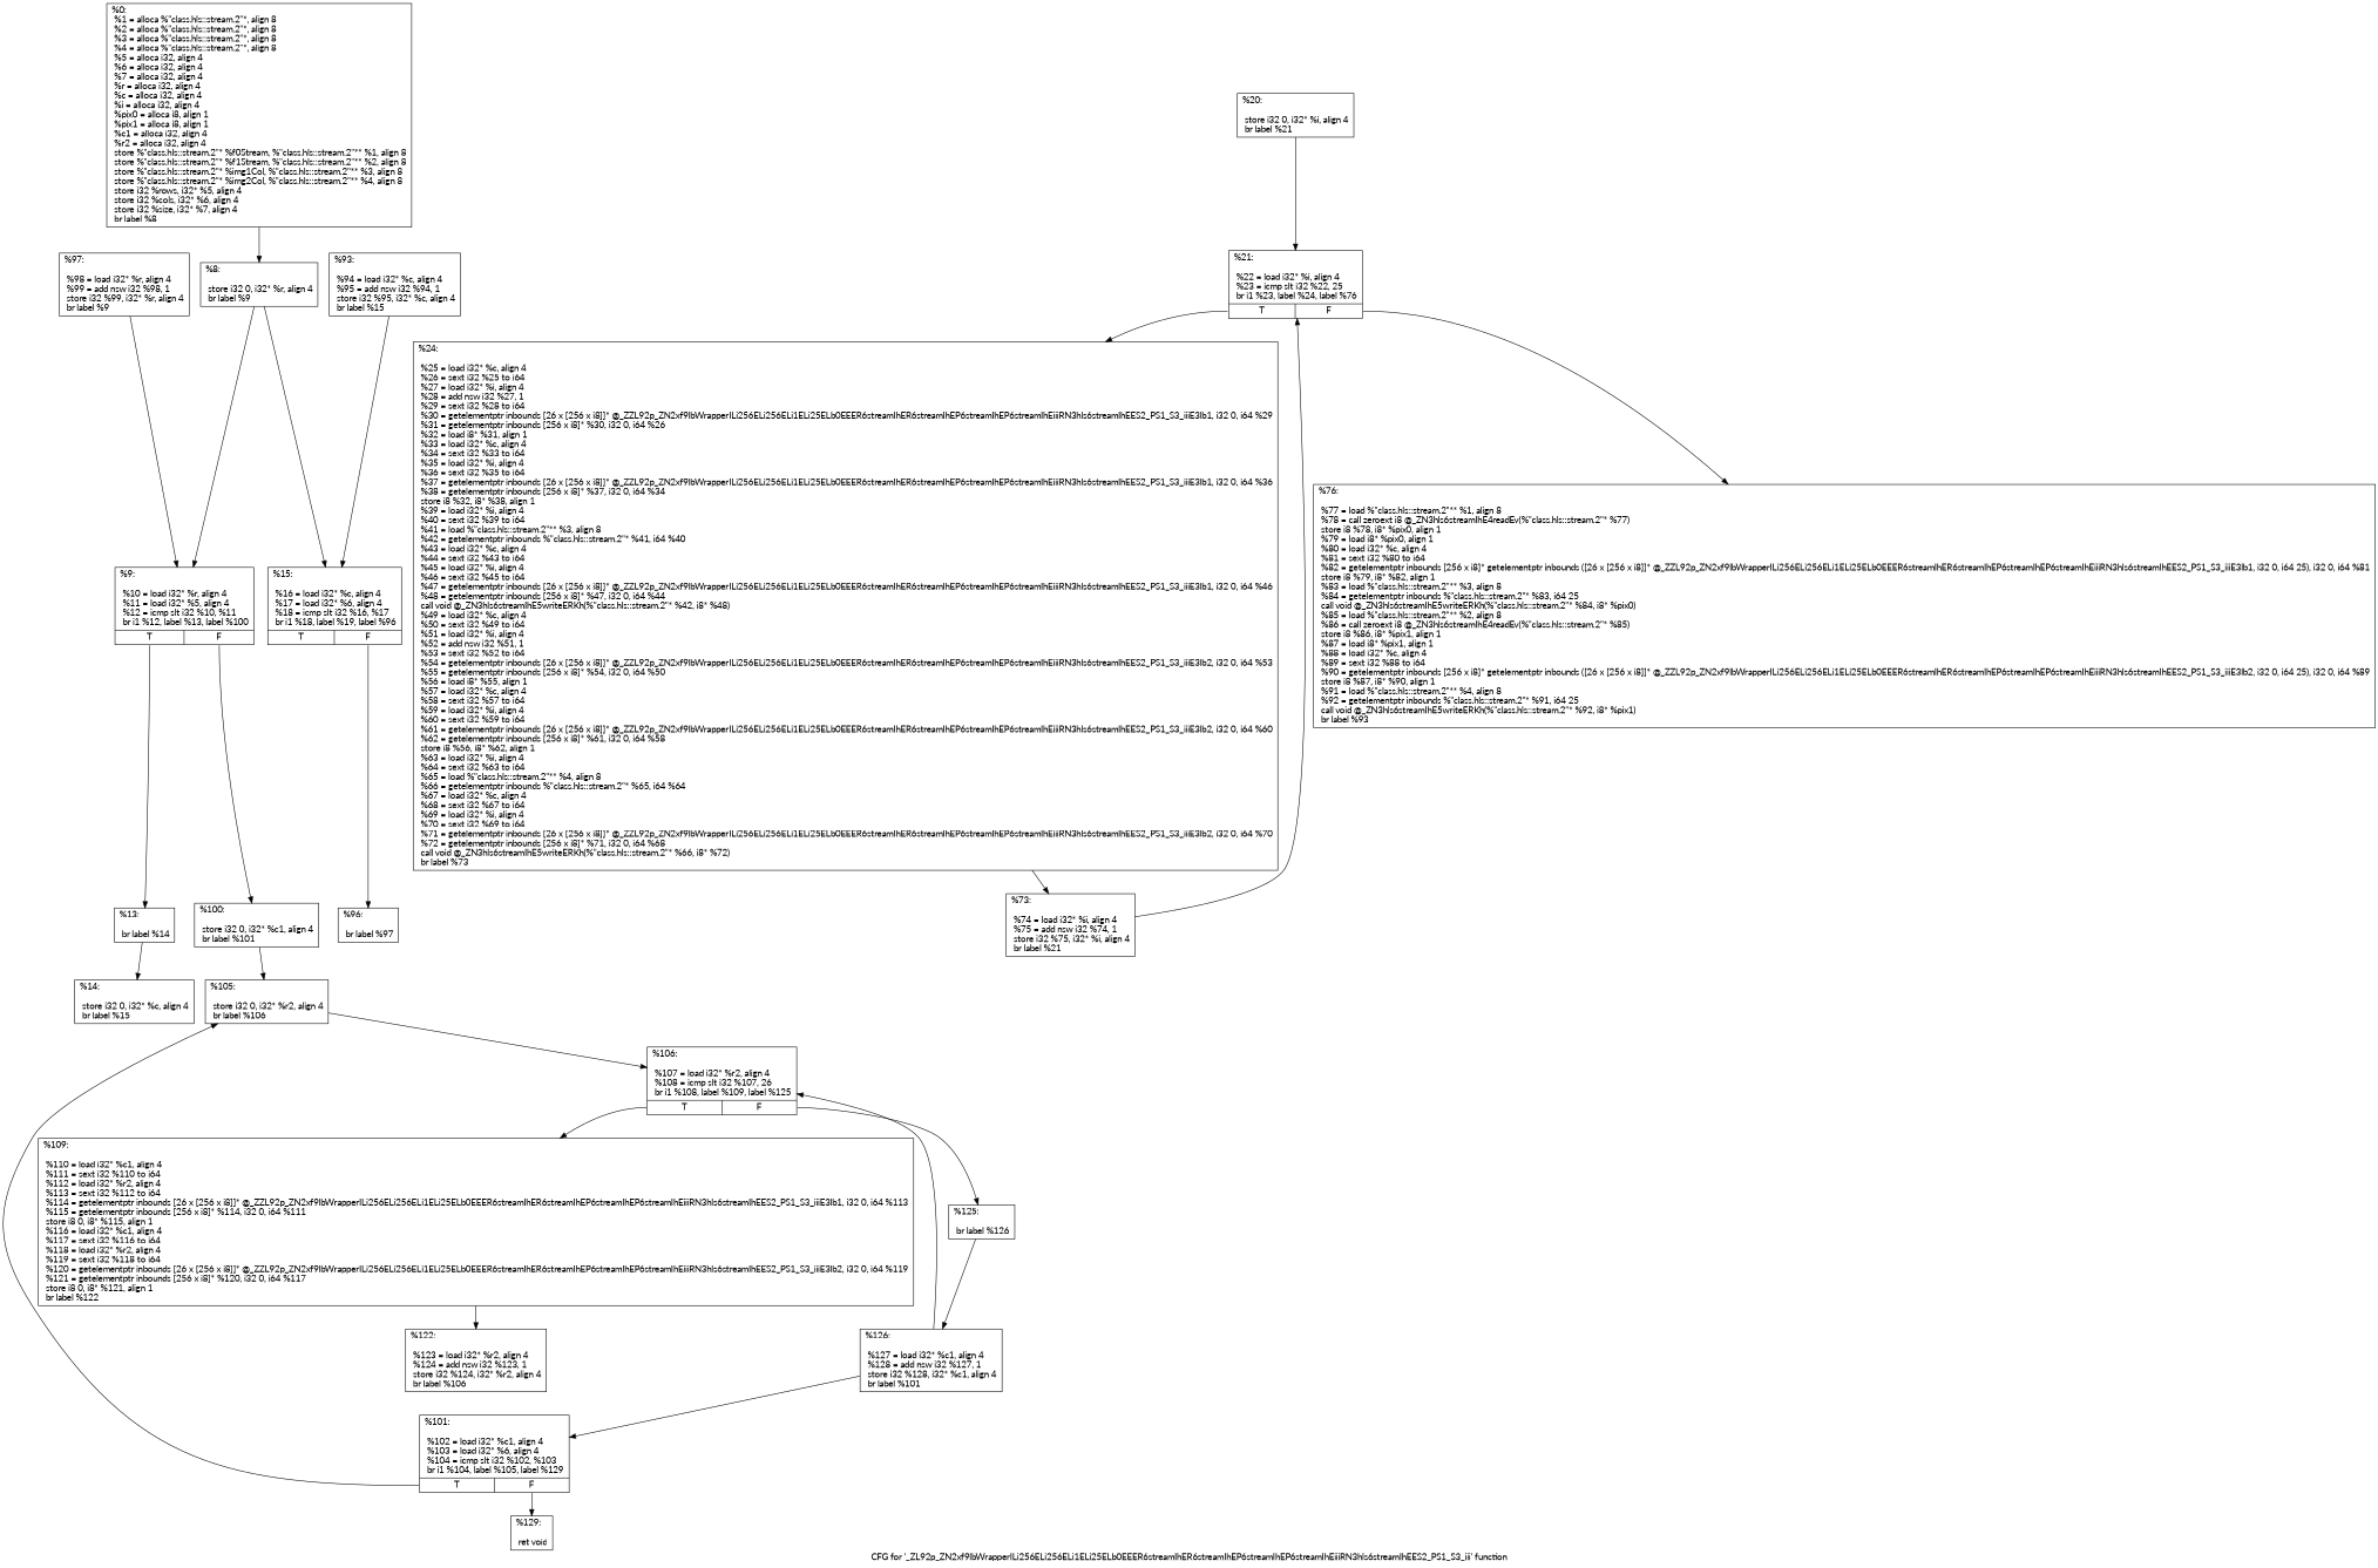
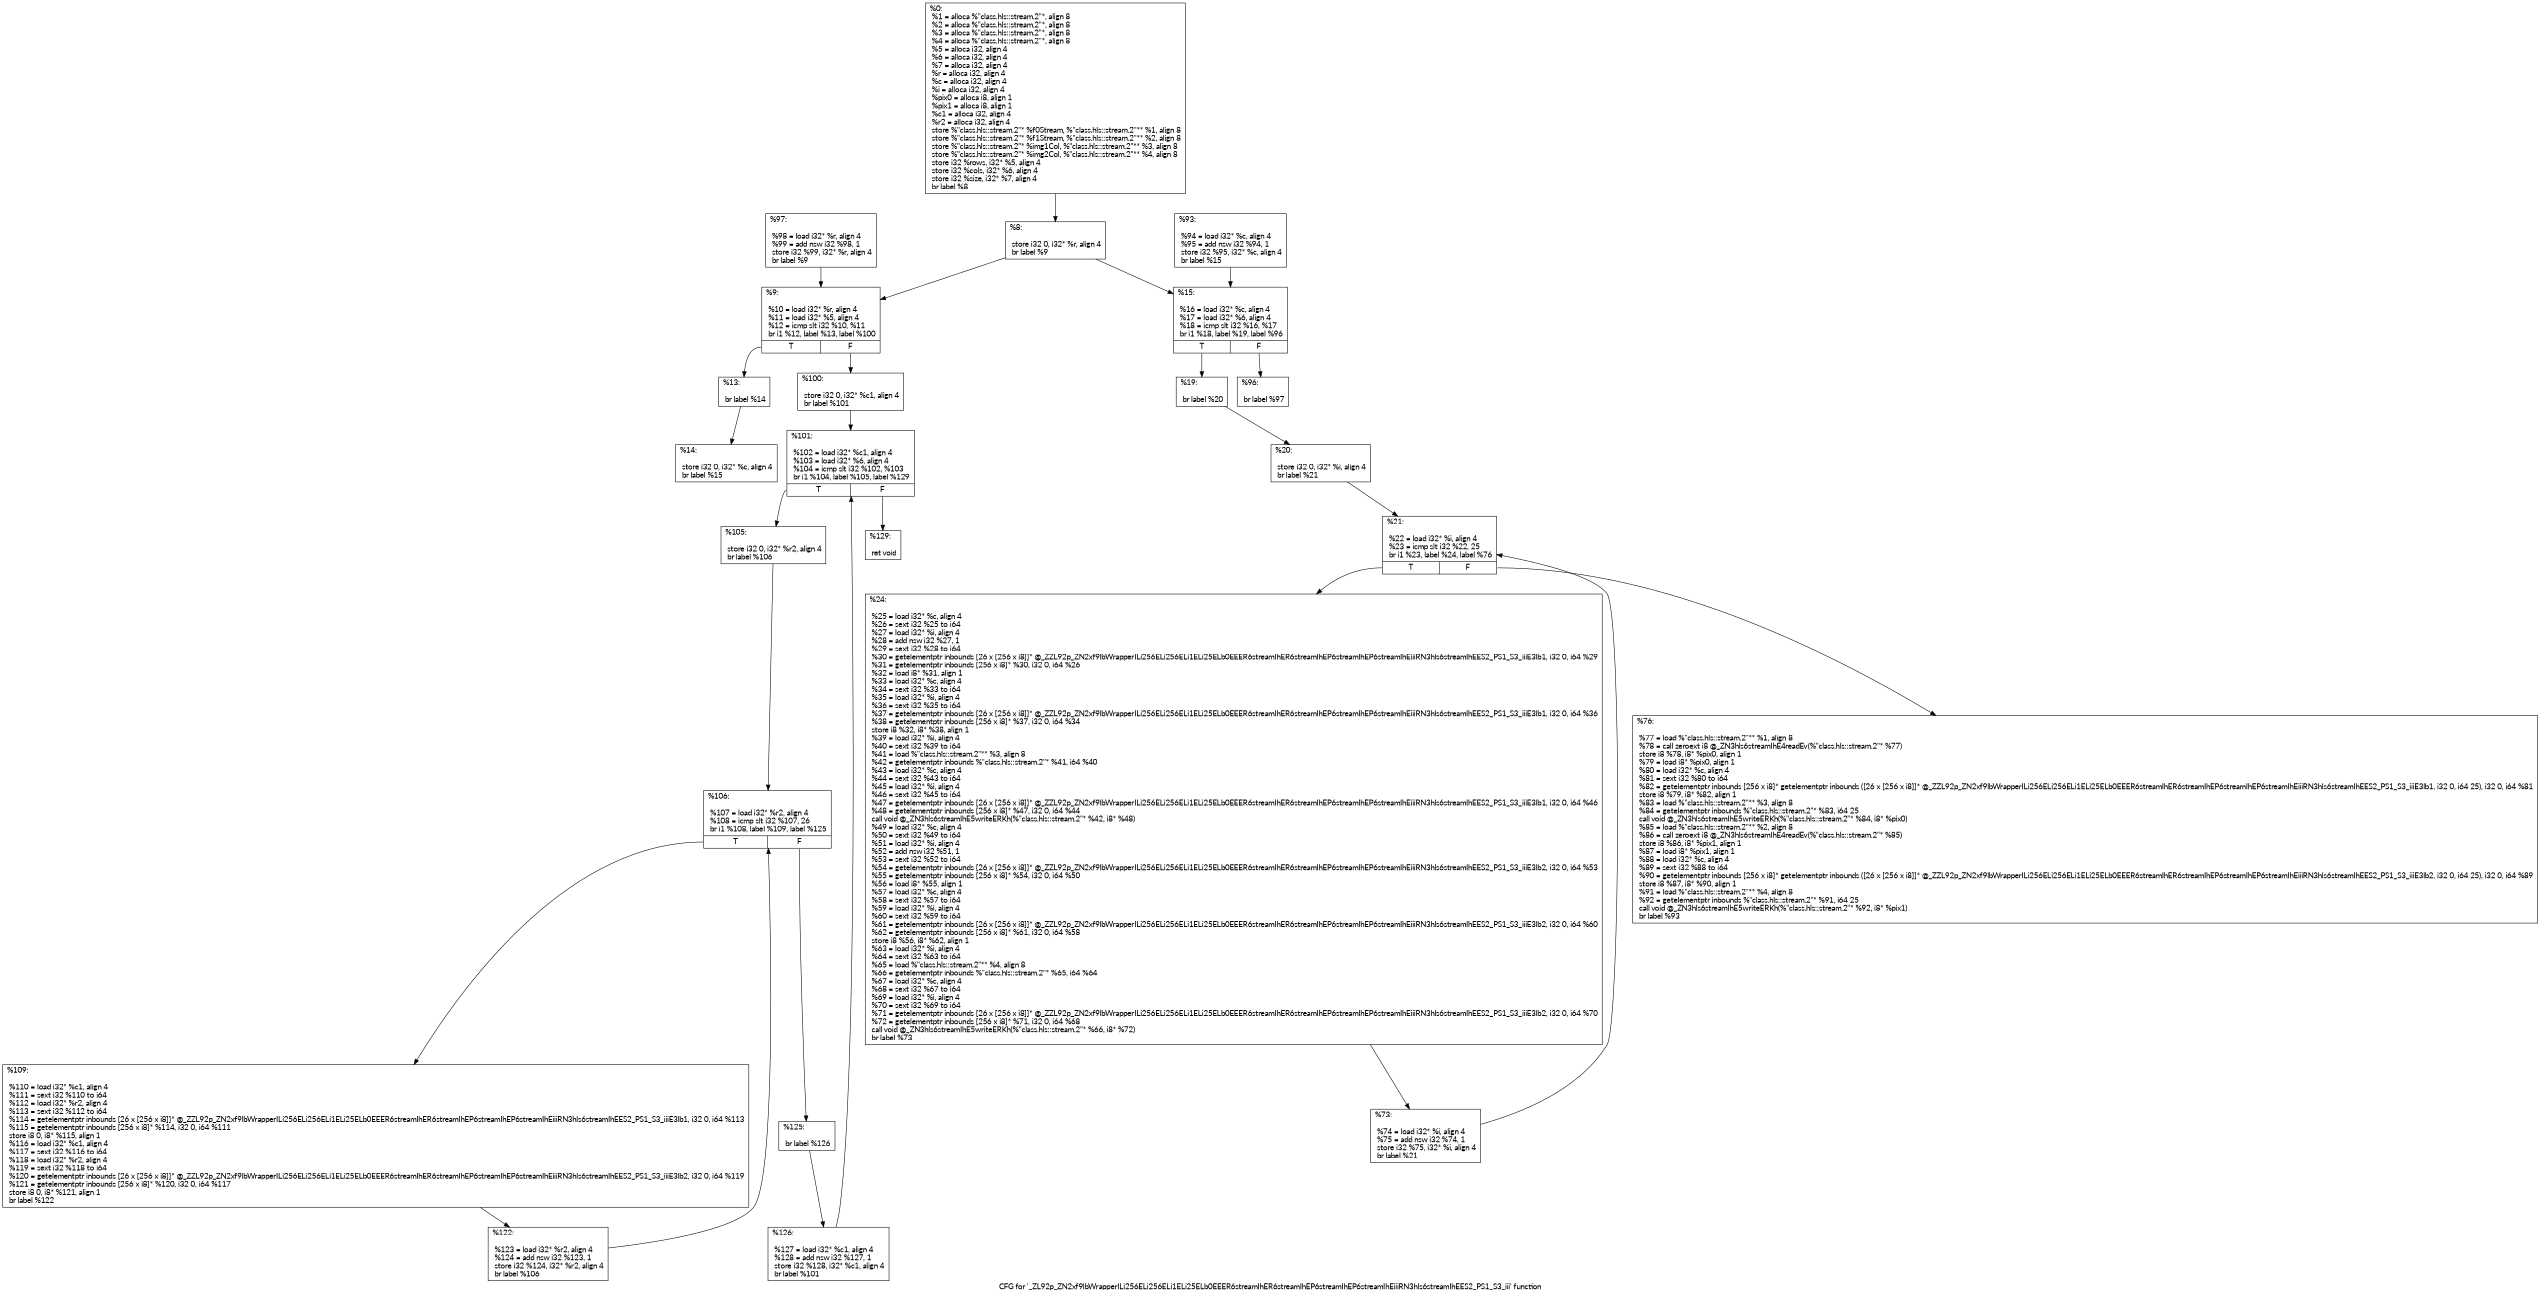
  digraph {
    fontname=Lato
    label="CFG for '_ZL92p_ZN2xf9lbWrapperILi256ELi256ELi1ELi25ELb0EEER6streamIhER6streamIhEP6streamIhEP6streamIhEiiiRN3hls6streamIhEES2_PS1_S3_iii' function"
    node [fontname=Lato shape=record]
    edge [fontname=Lato]
    n1 [label="{%0:\l  %1 = alloca %\"class.hls::stream.2\"*, align 8\l  %2 = alloca %\"class.hls::stream.2\"*, align 8\l  %3 = alloca %\"class.hls::stream.2\"*, align 8\l  %4 = alloca %\"class.hls::stream.2\"*, align 8\l  %5 = alloca i32, align 4\l  %6 = alloca i32, align 4\l  %7 = alloca i32, align 4\l  %r = alloca i32, align 4\l  %c = alloca i32, align 4\l  %i = alloca i32, align 4\l  %pix0 = alloca i8, align 1\l  %pix1 = alloca i8, align 1\l  %c1 = alloca i32, align 4\l  %r2 = alloca i32, align 4\l  store %\"class.hls::stream.2\"* %f0Stream, %\"class.hls::stream.2\"** %1, align 8\l  store %\"class.hls::stream.2\"* %f1Stream, %\"class.hls::stream.2\"** %2, align 8\l  store %\"class.hls::stream.2\"* %img1Col, %\"class.hls::stream.2\"** %3, align 8\l  store %\"class.hls::stream.2\"* %img2Col, %\"class.hls::stream.2\"** %4, align 8\l  store i32 %rows, i32* %5, align 4\l  store i32 %cols, i32* %6, align 4\l  store i32 %size, i32* %7, align 4\l  br label %8\l}"]
    n2 [label="{%8:\l\l  store i32 0, i32* %r, align 4\l  br label %9\l}"]
    n3 [label="{%9:\l\l  %10 = load i32* %r, align 4\l  %11 = load i32* %5, align 4\l  %12 = icmp slt i32 %10, %11\l  br i1 %12, label %13, label %100\l|{<s0>T|<s1>F}}"]
    n4 [label="{%15:\l\l  %16 = load i32* %c, align 4\l  %17 = load i32* %6, align 4\l  %18 = icmp slt i32 %16, %17\l  br i1 %18, label %19, label %96\l|{<s0>T|<s1>F}}"]
    n5 [label="{%13:\l\l  br label %14\l}"]
    n6 [label="{%100:\l\l  store i32 0, i32* %c1, align 4\l  br label %101\l}"]
    n7 [label="{%14:\l\l  store i32 0, i32* %c, align 4\l  br label %15\l}"]
    n8 [label="{%101:\l\l  %102 = load i32* %c1, align 4\l  %103 = load i32* %6, align 4\l  %104 = icmp slt i32 %102, %103\l  br i1 %104, label %105, label %129\l|{<s0>T|<s1>F}}"]
    n9 [label="{%105:\l\l  store i32 0, i32* %r2, align 4\l  br label %106\l}"]
    n10 [label="{%129:\l\l  ret void\l}"]
+   n11 [label="{%19:\l\l  br label %20\l}"]
    n12 [label="{%96:\l\l  br label %97\l}"]
    n13 [label="{%20:\l\l  store i32 0, i32* %i, align 4\l  br label %21\l}"]
    n14 [label="{%21:\l\l  %22 = load i32* %i, align 4\l  %23 = icmp slt i32 %22, 25\l  br i1 %23, label %24, label %76\l|{<s0>T|<s1>F}}"]
    n15 [label="{%97:\l\l  %98 = load i32* %r, align 4\l  %99 = add nsw i32 %98, 1\l  store i32 %99, i32* %r, align 4\l  br label %9\l}"]
    n16 [label="{%24:\l\l  %25 = load i32* %c, align 4\l  %26 = sext i32 %25 to i64\l  %27 = load i32* %i, align 4\l  %28 = add nsw i32 %27, 1\l  %29 = sext i32 %28 to i64\l  %30 = getelementptr inbounds [26 x [256 x i8]]* @_ZZL92p_ZN2xf9lbWrapperILi256ELi256ELi1ELi25ELb0EEER6streamIhER6streamIhEP6streamIhEP6streamIhEiiiRN3hls6streamIhEES2_PS1_S3_iiiE3lb1, i32 0, i64 %29\l  %31 = getelementptr inbounds [256 x i8]* %30, i32 0, i64 %26\l  %32 = load i8* %31, align 1\l  %33 = load i32* %c, align 4\l  %34 = sext i32 %33 to i64\l  %35 = load i32* %i, align 4\l  %36 = sext i32 %35 to i64\l  %37 = getelementptr inbounds [26 x [256 x i8]]* @_ZZL92p_ZN2xf9lbWrapperILi256ELi256ELi1ELi25ELb0EEER6streamIhER6streamIhEP6streamIhEP6streamIhEiiiRN3hls6streamIhEES2_PS1_S3_iiiE3lb1, i32 0, i64 %36\l  %38 = getelementptr inbounds [256 x i8]* %37, i32 0, i64 %34\l  store i8 %32, i8* %38, align 1\l  %39 = load i32* %i, align 4\l  %40 = sext i32 %39 to i64\l  %41 = load %\"class.hls::stream.2\"** %3, align 8\l  %42 = getelementptr inbounds %\"class.hls::stream.2\"* %41, i64 %40\l  %43 = load i32* %c, align 4\l  %44 = sext i32 %43 to i64\l  %45 = load i32* %i, align 4\l  %46 = sext i32 %45 to i64\l  %47 = getelementptr inbounds [26 x [256 x i8]]* @_ZZL92p_ZN2xf9lbWrapperILi256ELi256ELi1ELi25ELb0EEER6streamIhER6streamIhEP6streamIhEP6streamIhEiiiRN3hls6streamIhEES2_PS1_S3_iiiE3lb1, i32 0, i64 %46\l  %48 = getelementptr inbounds [256 x i8]* %47, i32 0, i64 %44\l  call void @_ZN3hls6streamIhE5writeERKh(%\"class.hls::stream.2\"* %42, i8* %48)\l  %49 = load i32* %c, align 4\l  %50 = sext i32 %49 to i64\l  %51 = load i32* %i, align 4\l  %52 = add nsw i32 %51, 1\l  %53 = sext i32 %52 to i64\l  %54 = getelementptr inbounds [26 x [256 x i8]]* @_ZZL92p_ZN2xf9lbWrapperILi256ELi256ELi1ELi25ELb0EEER6streamIhER6streamIhEP6streamIhEP6streamIhEiiiRN3hls6streamIhEES2_PS1_S3_iiiE3lb2, i32 0, i64 %53\l  %55 = getelementptr inbounds [256 x i8]* %54, i32 0, i64 %50\l  %56 = load i8* %55, align 1\l  %57 = load i32* %c, align 4\l  %58 = sext i32 %57 to i64\l  %59 = load i32* %i, align 4\l  %60 = sext i32 %59 to i64\l  %61 = getelementptr inbounds [26 x [256 x i8]]* @_ZZL92p_ZN2xf9lbWrapperILi256ELi256ELi1ELi25ELb0EEER6streamIhER6streamIhEP6streamIhEP6streamIhEiiiRN3hls6streamIhEES2_PS1_S3_iiiE3lb2, i32 0, i64 %60\l  %62 = getelementptr inbounds [256 x i8]* %61, i32 0, i64 %58\l  store i8 %56, i8* %62, align 1\l  %63 = load i32* %i, align 4\l  %64 = sext i32 %63 to i64\l  %65 = load %\"class.hls::stream.2\"** %4, align 8\l  %66 = getelementptr inbounds %\"class.hls::stream.2\"* %65, i64 %64\l  %67 = load i32* %c, align 4\l  %68 = sext i32 %67 to i64\l  %69 = load i32* %i, align 4\l  %70 = sext i32 %69 to i64\l  %71 = getelementptr inbounds [26 x [256 x i8]]* @_ZZL92p_ZN2xf9lbWrapperILi256ELi256ELi1ELi25ELb0EEER6streamIhER6streamIhEP6streamIhEP6streamIhEiiiRN3hls6streamIhEES2_PS1_S3_iiiE3lb2, i32 0, i64 %70\l  %72 = getelementptr inbounds [256 x i8]* %71, i32 0, i64 %68\l  call void @_ZN3hls6streamIhE5writeERKh(%\"class.hls::stream.2\"* %66, i8* %72)\l  br label %73\l}"]
    n17 [label="{%76:\l\l  %77 = load %\"class.hls::stream.2\"** %1, align 8\l  %78 = call zeroext i8 @_ZN3hls6streamIhE4readEv(%\"class.hls::stream.2\"* %77)\l  store i8 %78, i8* %pix0, align 1\l  %79 = load i8* %pix0, align 1\l  %80 = load i32* %c, align 4\l  %81 = sext i32 %80 to i64\l  %82 = getelementptr inbounds [256 x i8]* getelementptr inbounds ([26 x [256 x i8]]* @_ZZL92p_ZN2xf9lbWrapperILi256ELi256ELi1ELi25ELb0EEER6streamIhER6streamIhEP6streamIhEP6streamIhEiiiRN3hls6streamIhEES2_PS1_S3_iiiE3lb1, i32 0, i64 25), i32 0, i64 %81\l  store i8 %79, i8* %82, align 1\l  %83 = load %\"class.hls::stream.2\"** %3, align 8\l  %84 = getelementptr inbounds %\"class.hls::stream.2\"* %83, i64 25\l  call void @_ZN3hls6streamIhE5writeERKh(%\"class.hls::stream.2\"* %84, i8* %pix0)\l  %85 = load %\"class.hls::stream.2\"** %2, align 8\l  %86 = call zeroext i8 @_ZN3hls6streamIhE4readEv(%\"class.hls::stream.2\"* %85)\l  store i8 %86, i8* %pix1, align 1\l  %87 = load i8* %pix1, align 1\l  %88 = load i32* %c, align 4\l  %89 = sext i32 %88 to i64\l  %90 = getelementptr inbounds [256 x i8]* getelementptr inbounds ([26 x [256 x i8]]* @_ZZL92p_ZN2xf9lbWrapperILi256ELi256ELi1ELi25ELb0EEER6streamIhER6streamIhEP6streamIhEP6streamIhEiiiRN3hls6streamIhEES2_PS1_S3_iiiE3lb2, i32 0, i64 25), i32 0, i64 %89\l  store i8 %87, i8* %90, align 1\l  %91 = load %\"class.hls::stream.2\"** %4, align 8\l  %92 = getelementptr inbounds %\"class.hls::stream.2\"* %91, i64 25\l  call void @_ZN3hls6streamIhE5writeERKh(%\"class.hls::stream.2\"* %92, i8* %pix1)\l  br label %93\l}"]
    n18 [label="{%73:\l\l  %74 = load i32* %i, align 4\l  %75 = add nsw i32 %74, 1\l  store i32 %75, i32* %i, align 4\l  br label %21\l}"]
    n19 [label="{%93:\l\l  %94 = load i32* %c, align 4\l  %95 = add nsw i32 %94, 1\l  store i32 %95, i32* %c, align 4\l  br label %15\l}"]
    n20 [label="{%106:\l\l  %107 = load i32* %r2, align 4\l  %108 = icmp slt i32 %107, 26\l  br i1 %108, label %109, label %125\l|{<s0>T|<s1>F}}"]
    n21 [label="{%109:\l\l  %110 = load i32* %c1, align 4\l  %111 = sext i32 %110 to i64\l  %112 = load i32* %r2, align 4\l  %113 = sext i32 %112 to i64\l  %114 = getelementptr inbounds [26 x [256 x i8]]* @_ZZL92p_ZN2xf9lbWrapperILi256ELi256ELi1ELi25ELb0EEER6streamIhER6streamIhEP6streamIhEP6streamIhEiiiRN3hls6streamIhEES2_PS1_S3_iiiE3lb1, i32 0, i64 %113\l  %115 = getelementptr inbounds [256 x i8]* %114, i32 0, i64 %111\l  store i8 0, i8* %115, align 1\l  %116 = load i32* %c1, align 4\l  %117 = sext i32 %116 to i64\l  %118 = load i32* %r2, align 4\l  %119 = sext i32 %118 to i64\l  %120 = getelementptr inbounds [26 x [256 x i8]]* @_ZZL92p_ZN2xf9lbWrapperILi256ELi256ELi1ELi25ELb0EEER6streamIhER6streamIhEP6streamIhEP6streamIhEiiiRN3hls6streamIhEES2_PS1_S3_iiiE3lb2, i32 0, i64 %119\l  %121 = getelementptr inbounds [256 x i8]* %120, i32 0, i64 %117\l  store i8 0, i8* %121, align 1\l  br label %122\l}"]
    n22 [label="{%125:\l\l  br label %126\l}"]
    n23 [label="{%122:\l\l  %123 = load i32* %r2, align 4\l  %124 = add nsw i32 %123, 1\l  store i32 %124, i32* %r2, align 4\l  br label %106\l}"]
    n24 [label="{%126:\l\l  %127 = load i32* %c1, align 4\l  %128 = add nsw i32 %127, 1\l  store i32 %128, i32* %c1, align 4\l  br label %101\l}"]
    n1 -> n2
    n2 -> n3
    n2 -> n4
    n3 -> n5 [tailport=s0]
    n3 -> n6 [tailport=s1]
+   n4 -> n11 [tailport=s0]
    n4 -> n12 [tailport=s1]
    n5 -> n7
-   n6 -> n9
+   n6 -> n8
    n8 -> n9 [tailport=s0]
    n8 -> n10 [tailport=s1]
    n9 -> n20
+   n11 -> n13
    n13 -> n14
    n14 -> n16 [tailport=s0]
    n14 -> n17 [tailport=s1]
    n15 -> n3
    n16 -> n18
    n18 -> n14
    n19 -> n4
    n20 -> n21 [tailport=s0]
    n20 -> n22 [tailport=s1]
    n21 -> n23
    n22 -> n24
-   n24 -> n20
+   n23 -> n20
    n24 -> n8
  }
